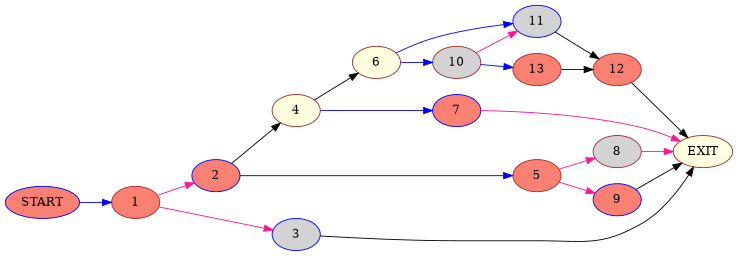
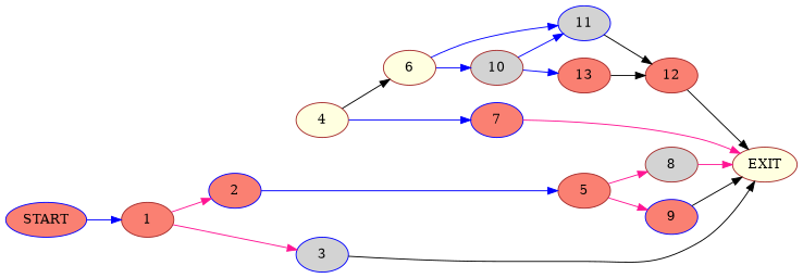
  digraph {
    rankdir=LR
    node [color=brown fillcolor=salmon style=filled]
    edge [color=deeppink]
    n1 [color=blue label=START]
    1
    2 [color=blue]
    3 [color=blue fillcolor=lightgrey]
    n5 [fillcolor=lightyellow label=EXIT]
    4 [fillcolor=lightyellow]
    5
    6 [fillcolor=lightyellow]
    7 [color=blue]
    8 [fillcolor=lightgrey]
    9 [color=blue]
    10 [fillcolor=lightgrey]
    11 [color=blue fillcolor=lightgrey]
    13
    12
    n1 -> 1 [color=blue]
    1 -> 2
    1 -> 3
-   2 -> 4 [color=black]
    2 -> 5 [color=blue]
    3 -> n5 [color=black]
    4 -> 6 [color=black]
    4 -> 7 [color=blue]
    5 -> 8
    5 -> 9
    6 -> 10 [color=blue]
    6 -> 11 [color=blue]
    7 -> n5
    8 -> n5
    9 -> n5 [color=black]
-   10 -> 11
+   10 -> 11 [color=blue]
    10 -> 13 [color=blue]
    11 -> 12 [color=black]
    13 -> 12 [color=black]
    12 -> n5 [color=black]
  }
